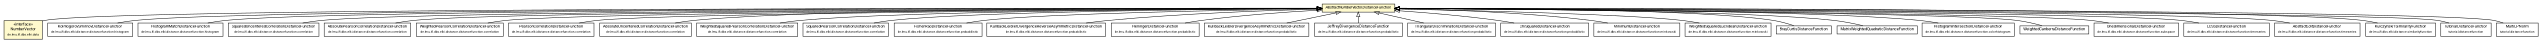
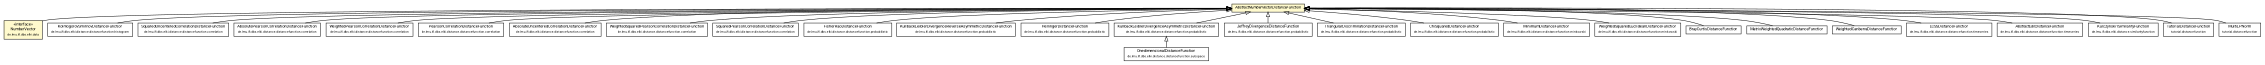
  digraph {
    fontname=Roboto
    nodesep=0.15
    rankdir=TB
    ranksep=0.25
    node [fontcolor=black fontname=Roboto fontsize=8 margin=0 shape=plaintext]
    edge [color=black fontname=Roboto fontsize=7 labelfontname=Roboto labelfontsize=7 weight=10 arrowtail=empty dir=back]
    n1 [height=0 label=<<table title="de.lmu.ifi.dbs.elki.distance.distancefunction.AbstractNumberVectorDistanceFunction" border="0" cellborder="1" cellspacing="0" cellpadding="2" bgcolor="lemonChiffon" href="AbstractNumberVectorDistanceFunction.html" target="_parent"> 		<tr><td><table border="0" cellspacing="0" cellpadding="1"> 		<tr><td align="center" balign="center"> <font face="Roboto"><i>AbstractNumberVectorDistanceFunction</i></font> </td></tr> 		</table></td></tr> 		</table>> width=0]
    n2 [height=0 label=<<table title="de.lmu.ifi.dbs.elki.data.NumberVector" border="0" cellborder="1" cellspacing="0" cellpadding="2" bgcolor="LemonChiffon" href="../../data/NumberVector.html" target="_parent"> 		<tr><td><table border="0" cellspacing="0" cellpadding="1"> 		<tr><td align="center" balign="center"> &#171;interface&#187; </td></tr> 		<tr><td align="center" balign="center"> <font face="Roboto">NumberVector</font> </td></tr> 		<tr><td align="center" balign="center"> <font face="Roboto" point-size="7.0">de.lmu.ifi.dbs.elki.data</font> </td></tr> 		</table></td></tr> 		</table>> width=0]
    n3 [height=0 label=<<table title="de.lmu.ifi.dbs.elki.distance.distancefunction.histogram.KolmogorovSmirnovDistanceFunction" border="0" cellborder="1" cellspacing="0" cellpadding="2" href="histogram/KolmogorovSmirnovDistanceFunction.html" target="_parent"> 		<tr><td><table border="0" cellspacing="0" cellpadding="1"> 		<tr><td align="center" balign="center"> <font face="Roboto">KolmogorovSmirnovDistanceFunction</font> </td></tr> 		<tr><td align="center" balign="center"> <font face="Roboto" point-size="7.0">de.lmu.ifi.dbs.elki.distance.distancefunction.histogram</font> </td></tr> 		</table></td></tr> 		</table>> width=0]
-   n4 [height=0 label=<<table title="de.lmu.ifi.dbs.elki.distance.distancefunction.histogram.HistogramMatchDistanceFunction" border="0" cellborder="1" cellspacing="0" cellpadding="2" href="histogram/HistogramMatchDistanceFunction.html" target="_parent"> 		<tr><td><table border="0" cellspacing="0" cellpadding="1"> 		<tr><td align="center" balign="center"> <font face="Roboto">HistogramMatchDistanceFunction</font> </td></tr> 		<tr><td align="center" balign="center"> <font face="Roboto" point-size="7.0">de.lmu.ifi.dbs.elki.distance.distancefunction.histogram</font> </td></tr> 		</table></td></tr> 		</table>> width=0]
    n5 [height=0 label=<<table title="de.lmu.ifi.dbs.elki.distance.distancefunction.correlation.SquaredUncenteredCorrelationDistanceFunction" border="0" cellborder="1" cellspacing="0" cellpadding="2" href="correlation/SquaredUncenteredCorrelationDistanceFunction.html" target="_parent"> 		<tr><td><table border="0" cellspacing="0" cellpadding="1"> 		<tr><td align="center" balign="center"> <font face="Roboto">SquaredUncenteredCorrelationDistanceFunction</font> </td></tr> 		<tr><td align="center" balign="center"> <font face="Roboto" point-size="7.0">de.lmu.ifi.dbs.elki.distance.distancefunction.correlation</font> </td></tr> 		</table></td></tr> 		</table>> width=0]
    n6 [height=0 label=<<table title="de.lmu.ifi.dbs.elki.distance.distancefunction.correlation.AbsolutePearsonCorrelationDistanceFunction" border="0" cellborder="1" cellspacing="0" cellpadding="2" href="correlation/AbsolutePearsonCorrelationDistanceFunction.html" target="_parent"> 		<tr><td><table border="0" cellspacing="0" cellpadding="1"> 		<tr><td align="center" balign="center"> <font face="Roboto">AbsolutePearsonCorrelationDistanceFunction</font> </td></tr> 		<tr><td align="center" balign="center"> <font face="Roboto" point-size="7.0">de.lmu.ifi.dbs.elki.distance.distancefunction.correlation</font> </td></tr> 		</table></td></tr> 		</table>> width=0]
    n7 [height=0 label=<<table title="de.lmu.ifi.dbs.elki.distance.distancefunction.correlation.WeightedPearsonCorrelationDistanceFunction" border="0" cellborder="1" cellspacing="0" cellpadding="2" href="correlation/WeightedPearsonCorrelationDistanceFunction.html" target="_parent"> 		<tr><td><table border="0" cellspacing="0" cellpadding="1"> 		<tr><td align="center" balign="center"> <font face="Roboto">WeightedPearsonCorrelationDistanceFunction</font> </td></tr> 		<tr><td align="center" balign="center"> <font face="Roboto" point-size="7.0">de.lmu.ifi.dbs.elki.distance.distancefunction.correlation</font> </td></tr> 		</table></td></tr> 		</table>> width=0]
    n8 [height=0 label=<<table title="de.lmu.ifi.dbs.elki.distance.distancefunction.correlation.PearsonCorrelationDistanceFunction" border="0" cellborder="1" cellspacing="0" cellpadding="2" href="correlation/PearsonCorrelationDistanceFunction.html" target="_parent"> 		<tr><td><table border="0" cellspacing="0" cellpadding="1"> 		<tr><td align="center" balign="center"> <font face="Roboto">PearsonCorrelationDistanceFunction</font> </td></tr> 		<tr><td align="center" balign="center"> <font face="Roboto" point-size="7.0">de.lmu.ifi.dbs.elki.distance.distancefunction.correlation</font> </td></tr> 		</table></td></tr> 		</table>> width=0]
    n9 [height=0 label=<<table title="de.lmu.ifi.dbs.elki.distance.distancefunction.correlation.AbsoluteUncenteredCorrelationDistanceFunction" border="0" cellborder="1" cellspacing="0" cellpadding="2" href="correlation/AbsoluteUncenteredCorrelationDistanceFunction.html" target="_parent"> 		<tr><td><table border="0" cellspacing="0" cellpadding="1"> 		<tr><td align="center" balign="center"> <font face="Roboto">AbsoluteUncenteredCorrelationDistanceFunction</font> </td></tr> 		<tr><td align="center" balign="center"> <font face="Roboto" point-size="7.0">de.lmu.ifi.dbs.elki.distance.distancefunction.correlation</font> </td></tr> 		</table></td></tr> 		</table>> width=0]
    n10 [height=0 label=<<table title="de.lmu.ifi.dbs.elki.distance.distancefunction.correlation.WeightedSquaredPearsonCorrelationDistanceFunction" border="0" cellborder="1" cellspacing="0" cellpadding="2" href="correlation/WeightedSquaredPearsonCorrelationDistanceFunction.html" target="_parent"> 		<tr><td><table border="0" cellspacing="0" cellpadding="1"> 		<tr><td align="center" balign="center"> <font face="Roboto">WeightedSquaredPearsonCorrelationDistanceFunction</font> </td></tr> 		<tr><td align="center" balign="center"> <font face="Roboto" point-size="7.0">de.lmu.ifi.dbs.elki.distance.distancefunction.correlation</font> </td></tr> 		</table></td></tr> 		</table>> width=0]
    n11 [height=0 label=<<table title="de.lmu.ifi.dbs.elki.distance.distancefunction.correlation.SquaredPearsonCorrelationDistanceFunction" border="0" cellborder="1" cellspacing="0" cellpadding="2" href="correlation/SquaredPearsonCorrelationDistanceFunction.html" target="_parent"> 		<tr><td><table border="0" cellspacing="0" cellpadding="1"> 		<tr><td align="center" balign="center"> <font face="Roboto">SquaredPearsonCorrelationDistanceFunction</font> </td></tr> 		<tr><td align="center" balign="center"> <font face="Roboto" point-size="7.0">de.lmu.ifi.dbs.elki.distance.distancefunction.correlation</font> </td></tr> 		</table></td></tr> 		</table>> width=0]
    n12 [height=0 label=<<table title="de.lmu.ifi.dbs.elki.distance.distancefunction.probabilistic.FisherRaoDistanceFunction" border="0" cellborder="1" cellspacing="0" cellpadding="2" href="probabilistic/FisherRaoDistanceFunction.html" target="_parent"> 		<tr><td><table border="0" cellspacing="0" cellpadding="1"> 		<tr><td align="center" balign="center"> <font face="Roboto">FisherRaoDistanceFunction</font> </td></tr> 		<tr><td align="center" balign="center"> <font face="Roboto" point-size="7.0">de.lmu.ifi.dbs.elki.distance.distancefunction.probabilistic</font> </td></tr> 		</table></td></tr> 		</table>> width=0]
    n13 [height=0 label=<<table title="de.lmu.ifi.dbs.elki.distance.distancefunction.probabilistic.KullbackLeiblerDivergenceReverseAsymmetricDistanceFunction" border="0" cellborder="1" cellspacing="0" cellpadding="2" href="probabilistic/KullbackLeiblerDivergenceReverseAsymmetricDistanceFunction.html" target="_parent"> 		<tr><td><table border="0" cellspacing="0" cellpadding="1"> 		<tr><td align="center" balign="center"> <font face="Roboto">KullbackLeiblerDivergenceReverseAsymmetricDistanceFunction</font> </td></tr> 		<tr><td align="center" balign="center"> <font face="Roboto" point-size="7.0">de.lmu.ifi.dbs.elki.distance.distancefunction.probabilistic</font> </td></tr> 		</table></td></tr> 		</table>> width=0]
    n14 [height=0 label=<<table title="de.lmu.ifi.dbs.elki.distance.distancefunction.probabilistic.HellingerDistanceFunction" border="0" cellborder="1" cellspacing="0" cellpadding="2" href="probabilistic/HellingerDistanceFunction.html" target="_parent"> 		<tr><td><table border="0" cellspacing="0" cellpadding="1"> 		<tr><td align="center" balign="center"> <font face="Roboto">HellingerDistanceFunction</font> </td></tr> 		<tr><td align="center" balign="center"> <font face="Roboto" point-size="7.0">de.lmu.ifi.dbs.elki.distance.distancefunction.probabilistic</font> </td></tr> 		</table></td></tr> 		</table>> width=0]
    n15 [height=0 label=<<table title="de.lmu.ifi.dbs.elki.distance.distancefunction.probabilistic.KullbackLeiblerDivergenceAsymmetricDistanceFunction" border="0" cellborder="1" cellspacing="0" cellpadding="2" href="probabilistic/KullbackLeiblerDivergenceAsymmetricDistanceFunction.html" target="_parent"> 		<tr><td><table border="0" cellspacing="0" cellpadding="1"> 		<tr><td align="center" balign="center"> <font face="Roboto">KullbackLeiblerDivergenceAsymmetricDistanceFunction</font> </td></tr> 		<tr><td align="center" balign="center"> <font face="Roboto" point-size="7.0">de.lmu.ifi.dbs.elki.distance.distancefunction.probabilistic</font> </td></tr> 		</table></td></tr> 		</table>> width=0]
    n16 [height=0 label=<<table title="de.lmu.ifi.dbs.elki.distance.distancefunction.probabilistic.JeffreyDivergenceDistanceFunction" border="0" cellborder="1" cellspacing="0" cellpadding="2" href="probabilistic/JeffreyDivergenceDistanceFunction.html" target="_parent"> 		<tr><td><table border="0" cellspacing="0" cellpadding="1"> 		<tr><td align="center" balign="center"> <font face="Roboto">JeffreyDivergenceDistanceFunction</font> </td></tr> 		<tr><td align="center" balign="center"> <font face="Roboto" point-size="7.0">de.lmu.ifi.dbs.elki.distance.distancefunction.probabilistic</font> </td></tr> 		</table></td></tr> 		</table>> width=0]
    n17 [height=0 label=<<table title="de.lmu.ifi.dbs.elki.distance.distancefunction.probabilistic.TriangularDiscriminationDistanceFunction" border="0" cellborder="1" cellspacing="0" cellpadding="2" href="probabilistic/TriangularDiscriminationDistanceFunction.html" target="_parent"> 		<tr><td><table border="0" cellspacing="0" cellpadding="1"> 		<tr><td align="center" balign="center"> <font face="Roboto">TriangularDiscriminationDistanceFunction</font> </td></tr> 		<tr><td align="center" balign="center"> <font face="Roboto" point-size="7.0">de.lmu.ifi.dbs.elki.distance.distancefunction.probabilistic</font> </td></tr> 		</table></td></tr> 		</table>> width=0]
    n18 [height=0 label=<<table title="de.lmu.ifi.dbs.elki.distance.distancefunction.probabilistic.ChiSquaredDistanceFunction" border="0" cellborder="1" cellspacing="0" cellpadding="2" href="probabilistic/ChiSquaredDistanceFunction.html" target="_parent"> 		<tr><td><table border="0" cellspacing="0" cellpadding="1"> 		<tr><td align="center" balign="center"> <font face="Roboto">ChiSquaredDistanceFunction</font> </td></tr> 		<tr><td align="center" balign="center"> <font face="Roboto" point-size="7.0">de.lmu.ifi.dbs.elki.distance.distancefunction.probabilistic</font> </td></tr> 		</table></td></tr> 		</table>> width=0]
    n19 [height=0 label=<<table title="de.lmu.ifi.dbs.elki.distance.distancefunction.minkowski.MinimumDistanceFunction" border="0" cellborder="1" cellspacing="0" cellpadding="2" href="minkowski/MinimumDistanceFunction.html" target="_parent"> 		<tr><td><table border="0" cellspacing="0" cellpadding="1"> 		<tr><td align="center" balign="center"> <font face="Roboto">MinimumDistanceFunction</font> </td></tr> 		<tr><td align="center" balign="center"> <font face="Roboto" point-size="7.0">de.lmu.ifi.dbs.elki.distance.distancefunction.minkowski</font> </td></tr> 		</table></td></tr> 		</table>> width=0]
    n20 [height=0 label=<<table title="de.lmu.ifi.dbs.elki.distance.distancefunction.minkowski.WeightedSquaredEuclideanDistanceFunction" border="0" cellborder="1" cellspacing="0" cellpadding="2" href="minkowski/WeightedSquaredEuclideanDistanceFunction.html" target="_parent"> 		<tr><td><table border="0" cellspacing="0" cellpadding="1"> 		<tr><td align="center" balign="center"> <font face="Roboto">WeightedSquaredEuclideanDistanceFunction</font> </td></tr> 		<tr><td align="center" balign="center"> <font face="Roboto" point-size="7.0">de.lmu.ifi.dbs.elki.distance.distancefunction.minkowski</font> </td></tr> 		</table></td></tr> 		</table>> width=0]
    n21 [height=0 label=<<table title="de.lmu.ifi.dbs.elki.distance.distancefunction.BrayCurtisDistanceFunction" border="0" cellborder="1" cellspacing="0" cellpadding="2" href="BrayCurtisDistanceFunction.html" target="_parent"> 		<tr><td><table border="0" cellspacing="0" cellpadding="1"> 		<tr><td align="center" balign="center"> <font face="Roboto">BrayCurtisDistanceFunction</font> </td></tr> 		</table></td></tr> 		</table>> width=0]
    n22 [height=0 label=<<table title="de.lmu.ifi.dbs.elki.distance.distancefunction.MatrixWeightedQuadraticDistanceFunction" border="0" cellborder="1" cellspacing="0" cellpadding="2" href="MatrixWeightedQuadraticDistanceFunction.html" target="_parent"> 		<tr><td><table border="0" cellspacing="0" cellpadding="1"> 		<tr><td align="center" balign="center"> <font face="Roboto">MatrixWeightedQuadraticDistanceFunction</font> </td></tr> 		</table></td></tr> 		</table>> width=0]
-   n23 [height=0 label=<<table title="de.lmu.ifi.dbs.elki.distance.distancefunction.colorhistogram.HistogramIntersectionDistanceFunction" border="0" cellborder="1" cellspacing="0" cellpadding="2" href="colorhistogram/HistogramIntersectionDistanceFunction.html" target="_parent"> 		<tr><td><table border="0" cellspacing="0" cellpadding="1"> 		<tr><td align="center" balign="center"> <font face="Roboto">HistogramIntersectionDistanceFunction</font> </td></tr> 		<tr><td align="center" balign="center"> <font face="Roboto" point-size="7.0">de.lmu.ifi.dbs.elki.distance.distancefunction.colorhistogram</font> </td></tr> 		</table></td></tr> 		</table>> width=0]
    n24 [height=0 label=<<table title="de.lmu.ifi.dbs.elki.distance.distancefunction.WeightedCanberraDistanceFunction" border="0" cellborder="1" cellspacing="0" cellpadding="2" href="WeightedCanberraDistanceFunction.html" target="_parent"> 		<tr><td><table border="0" cellspacing="0" cellpadding="1"> 		<tr><td align="center" balign="center"> <font face="Roboto">WeightedCanberraDistanceFunction</font> </td></tr> 		</table></td></tr> 		</table>> width=0]
    n25 [height=0 label=<<table title="de.lmu.ifi.dbs.elki.distance.distancefunction.subspace.OnedimensionalDistanceFunction" border="0" cellborder="1" cellspacing="0" cellpadding="2" href="subspace/OnedimensionalDistanceFunction.html" target="_parent"> 		<tr><td><table border="0" cellspacing="0" cellpadding="1"> 		<tr><td align="center" balign="center"> <font face="Roboto">OnedimensionalDistanceFunction</font> </td></tr> 		<tr><td align="center" balign="center"> <font face="Roboto" point-size="7.0">de.lmu.ifi.dbs.elki.distance.distancefunction.subspace</font> </td></tr> 		</table></td></tr> 		</table>> width=0]
    n26 [height=0 label=<<table title="de.lmu.ifi.dbs.elki.distance.distancefunction.timeseries.LCSSDistanceFunction" border="0" cellborder="1" cellspacing="0" cellpadding="2" href="timeseries/LCSSDistanceFunction.html" target="_parent"> 		<tr><td><table border="0" cellspacing="0" cellpadding="1"> 		<tr><td align="center" balign="center"> <font face="Roboto">LCSSDistanceFunction</font> </td></tr> 		<tr><td align="center" balign="center"> <font face="Roboto" point-size="7.0">de.lmu.ifi.dbs.elki.distance.distancefunction.timeseries</font> </td></tr> 		</table></td></tr> 		</table>> width=0]
    n27 [height=0 label=<<table title="de.lmu.ifi.dbs.elki.distance.distancefunction.timeseries.AbstractEditDistanceFunction" border="0" cellborder="1" cellspacing="0" cellpadding="2" href="timeseries/AbstractEditDistanceFunction.html" target="_parent"> 		<tr><td><table border="0" cellspacing="0" cellpadding="1"> 		<tr><td align="center" balign="center"> <font face="Roboto"><i>AbstractEditDistanceFunction</i></font> </td></tr> 		<tr><td align="center" balign="center"> <font face="Roboto" point-size="7.0">de.lmu.ifi.dbs.elki.distance.distancefunction.timeseries</font> </td></tr> 		</table></td></tr> 		</table>> width=0]
    n28 [height=0 label=<<table title="de.lmu.ifi.dbs.elki.distance.similarityfunction.Kulczynski1SimilarityFunction" border="0" cellborder="1" cellspacing="0" cellpadding="2" href="../similarityfunction/Kulczynski1SimilarityFunction.html" target="_parent"> 		<tr><td><table border="0" cellspacing="0" cellpadding="1"> 		<tr><td align="center" balign="center"> <font face="Roboto">Kulczynski1SimilarityFunction</font> </td></tr> 		<tr><td align="center" balign="center"> <font face="Roboto" point-size="7.0">de.lmu.ifi.dbs.elki.distance.similarityfunction</font> </td></tr> 		</table></td></tr> 		</table>> width=0]
    n29 [height=0 label=<<table title="tutorial.distancefunction.TutorialDistanceFunction" border="0" cellborder="1" cellspacing="0" cellpadding="2" href="../../../../../../../tutorial/distancefunction/TutorialDistanceFunction.html" target="_parent"> 		<tr><td><table border="0" cellspacing="0" cellpadding="1"> 		<tr><td align="center" balign="center"> <font face="Roboto">TutorialDistanceFunction</font> </td></tr> 		<tr><td align="center" balign="center"> <font face="Roboto" point-size="7.0">tutorial.distancefunction</font> </td></tr> 		</table></td></tr> 		</table>> width=0]
    n30 [height=0 label=<<table title="tutorial.distancefunction.MultiLPNorm" border="0" cellborder="1" cellspacing="0" cellpadding="2" href="../../../../../../../tutorial/distancefunction/MultiLPNorm.html" target="_parent"> 		<tr><td><table border="0" cellspacing="0" cellpadding="1"> 		<tr><td align="center" balign="center"> <font face="Roboto">MultiLPNorm</font> </td></tr> 		<tr><td align="center" balign="center"> <font face="Roboto" point-size="7.0">tutorial.distancefunction</font> </td></tr> 		</table></td></tr> 		</table>> width=0]
    n1 -> n2 [arrowhead=none weight=2 arrowtail="" dir=""]
    n1 -> n3
-   n1 -> n4
    n1 -> n5
    n1 -> n6
    n1 -> n7
    n1 -> n8
    n1 -> n9
    n1 -> n10
    n1 -> n11
    n1 -> n12
    n1 -> n13
    n1 -> n14
    n1 -> n15
    n1 -> n16
    n1 -> n17
    n1 -> n18
    n1 -> n19
    n1 -> n20
    n1 -> n21
    n1 -> n22
-   n1 -> n23
    n1 -> n24
-   n1 -> n25
+   n15 -> n25
    n1 -> n26
    n1 -> n27
    n1 -> n28
    n1 -> n29
    n1 -> n30
  }
